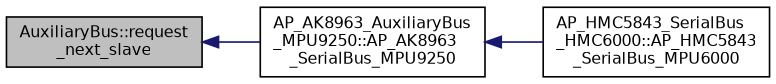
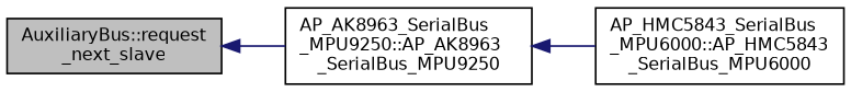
  digraph {
    rankdir=LR
    node [color=black fillcolor=white fontname=Helvetica fontsize=10 shape=record style=filled]
    edge [color=midnightblue dir=back fontname=Helvetica fontsize=10 labelfontname=Helvetica labelfontsize=10 style=solid]
    n1 [fillcolor=grey75 fontcolor=black height=0.2 label="AuxiliaryBus::request\l_next_slave" width=0.4]
-   n2 [height=0.2 label="AP_AK8963_AuxiliaryBus\l_MPU9250::AP_AK8963\l_SerialBus_MPU9250" width=0.4]
-   n3 [height=0.2 label="AP_HMC5843_SerialBus\l_HMC6000::AP_HMC5843\l_SerialBus_MPU6000" width=0.4]
+   n2 [height=0.2 label="AP_AK8963_SerialBus\l_MPU9250::AP_AK8963\l_SerialBus_MPU9250" width=0.4]
+   n3 [height=0.2 label="AP_HMC5843_SerialBus\l_MPU6000::AP_HMC5843\l_SerialBus_MPU6000" width=0.4]
    n1 -> n2
    n2 -> n3
  }
